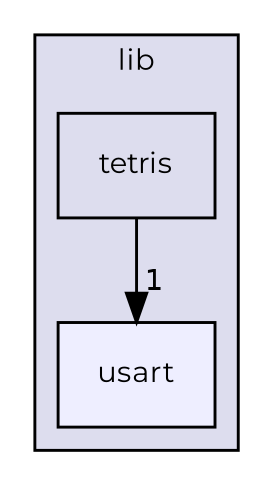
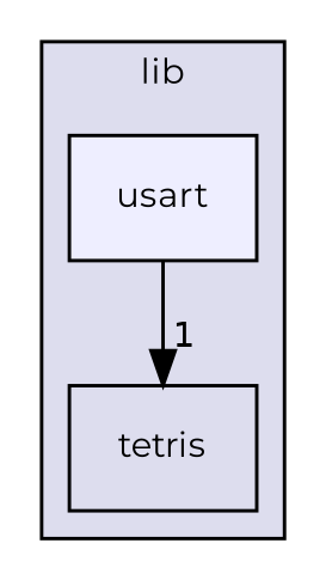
  digraph {
    compound=true
    fontname=Montserrat
    node [fontname=Montserrat fontsize=10 shape=box]
    n1 [label=tetris]
    n2 [fillcolor="#eeeeff" label=usart pencolor=black style=filled]
    subgraph cluster_1 {
      bgcolor="#ddddee"
      fontsize=10
      label=lib
      pencolor=black
      n1
      n2
    }
-   n1 -> n2 [headlabel=1 labeldistance=1.5 labelfontname=Helvetica labelfontsize=10 fontname=Montserrat]
+   n2 -> n1 [headlabel=1 labeldistance=1.5 labelfontname=Helvetica labelfontsize=10 fontname=Montserrat]
  }
